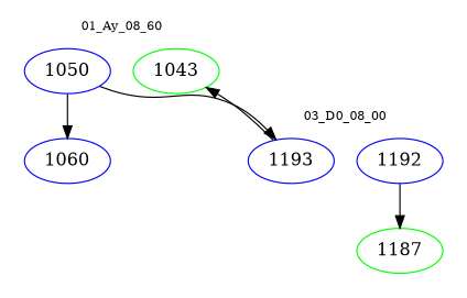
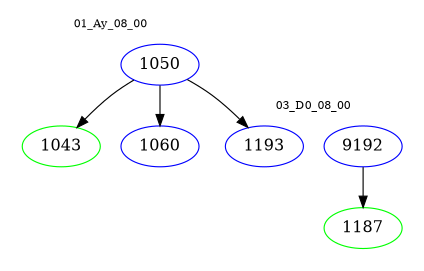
  digraph {
    node [color=blue]
    edge [color=black]
    n1 [label=1050]
    n2 [color=green label=1043]
    n3 [label=1060]
-   n4 [label=1192]
+   n4 [label=9192]
    n5 [color=green label=1187]
    n6 [label=1193]
    subgraph cluster_1 {
      color=white
      fontsize=10
-     label="01_Ay_08_60"
+     label="01_Ay_08_00"
      n1
      n2
      n3
    }
    subgraph cluster_2 {
      color=white
      fontsize=10
      label="03_D0_08_00"
      n4
      n5
      n6
    }
-   n6 -> n2
+   n1 -> n2
    n1 -> n3
    n1 -> n6
    n4 -> n5
  }
